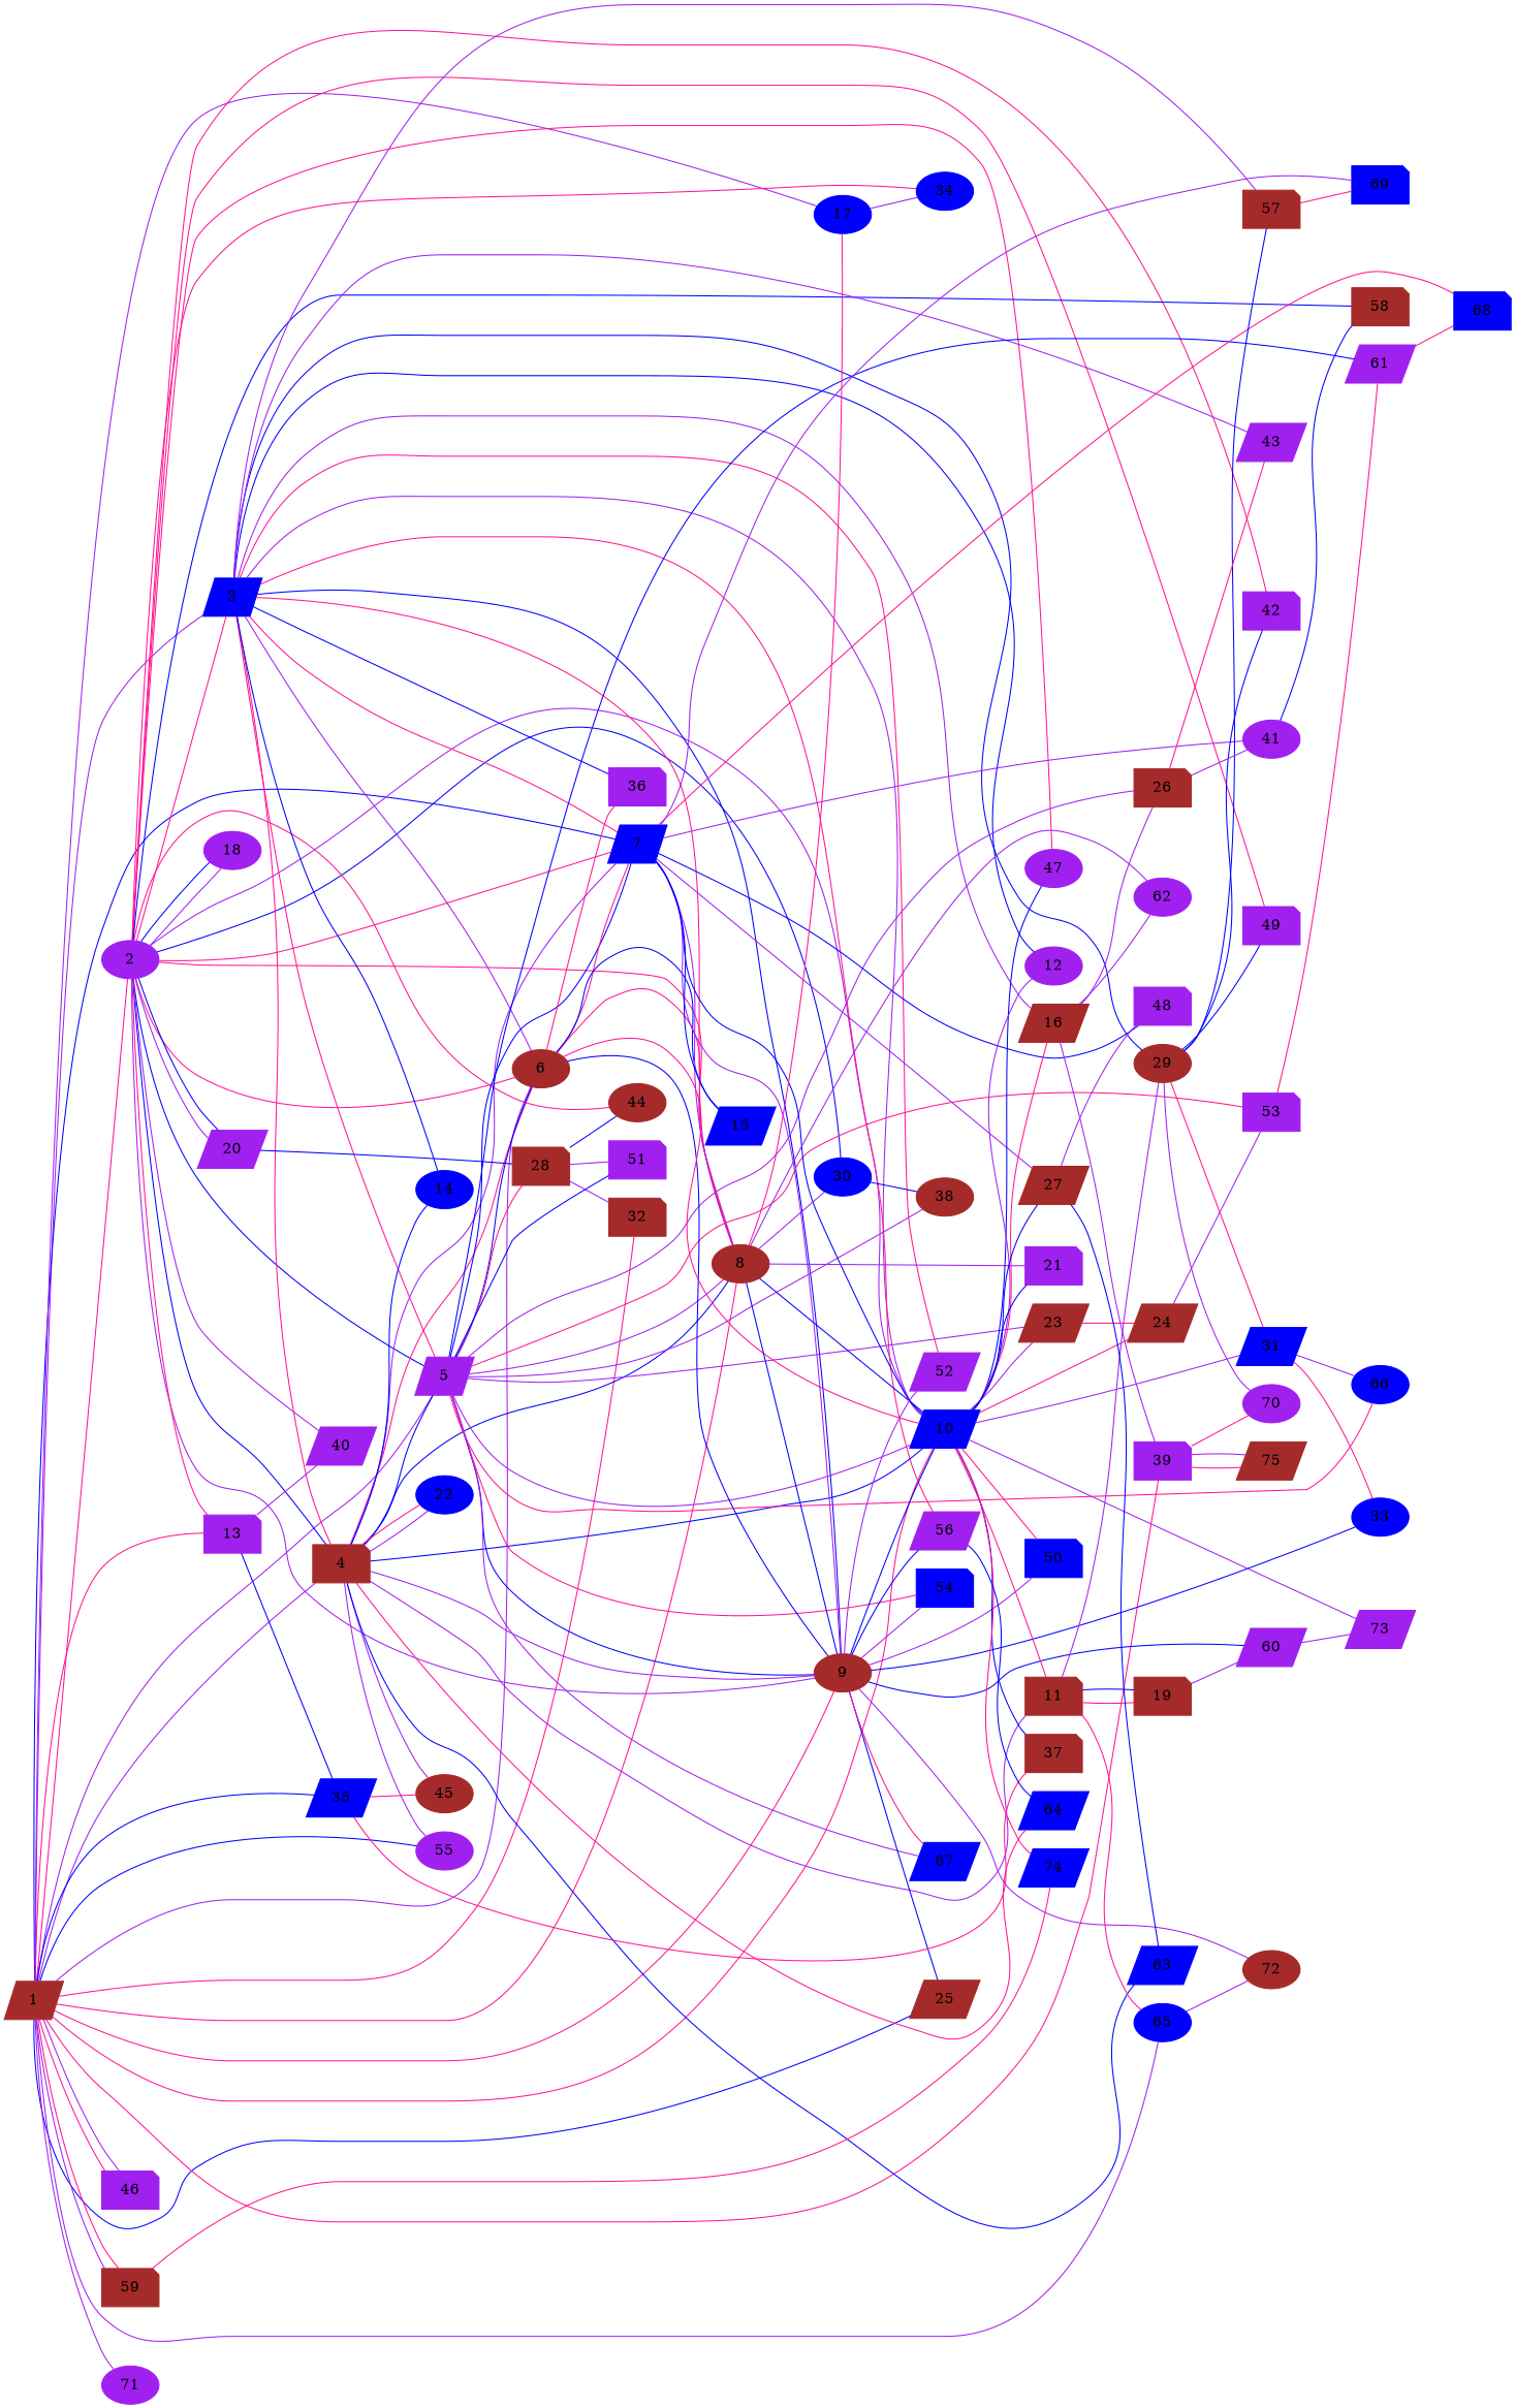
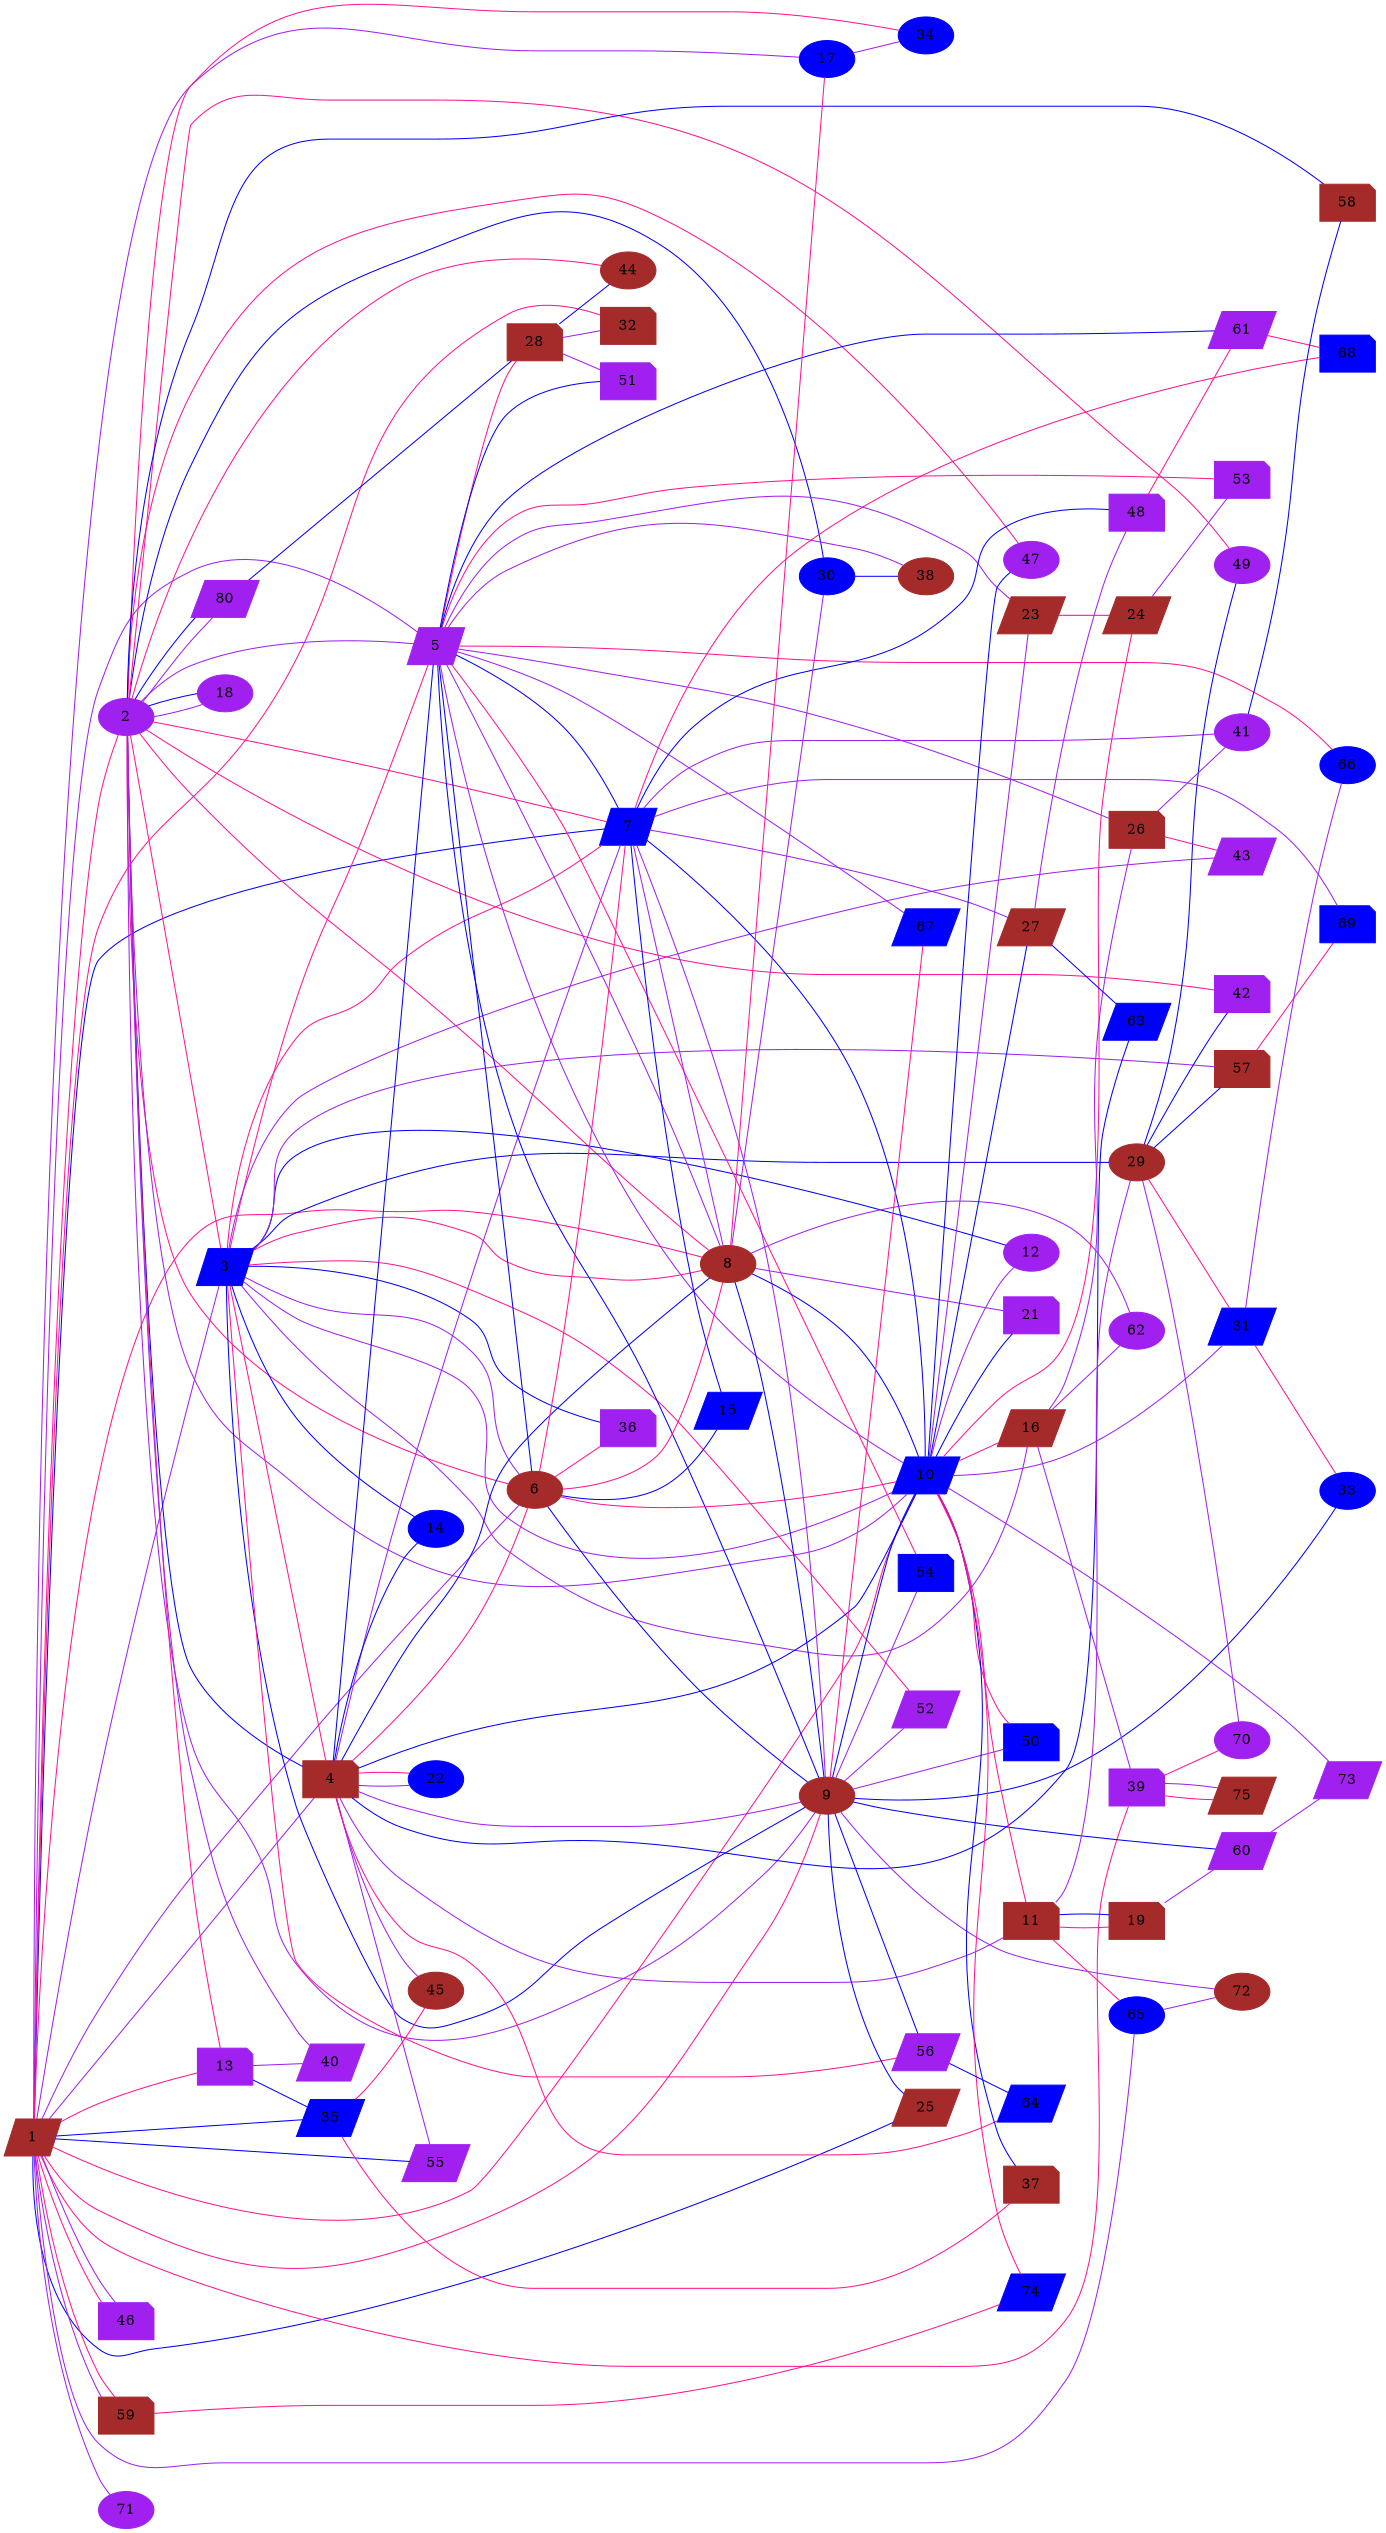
  graph {
    rankdir=LR
    node [color=purple shape=parallelogram style=filled]
    edge [color=purple]
    1 [color=brown]
    2 [shape=ellipse]
    3 [color=blue]
    4 [color=brown shape=note]
    5
    6 [color=brown shape=ellipse]
    7 [color=blue]
    8 [color=brown shape=ellipse]
    9 [color=brown shape=ellipse]
    10 [color=blue]
    13 [shape=note]
    17 [color=blue shape=ellipse]
    25 [color=brown]
    32 [color=brown shape=note]
    35 [color=blue]
    39 [shape=note]
    46 [shape=note]
-   55 [shape=ellipse]
+   55
    59 [color=brown shape=note]
    65 [color=blue shape=ellipse]
    71 [shape=ellipse]
    18 [shape=ellipse]
-   20
+   20 [label=80]
    30 [color=blue shape=ellipse]
    34 [color=blue shape=ellipse]
    40
    42 [shape=note]
    44 [color=brown shape=ellipse]
    47 [shape=ellipse]
-   49 [shape=note]
+   49 [shape=ellipse]
    58 [color=brown shape=note]
    12 [shape=ellipse]
    14 [color=blue shape=ellipse]
    16 [color=brown]
    29 [color=brown shape=ellipse]
    36 [shape=note]
    43
    52
    56
    57 [color=brown shape=note]
    11 [color=brown shape=note]
    22 [color=blue shape=ellipse]
    45 [color=brown shape=ellipse]
    63 [color=blue]
    64 [color=blue]
    23 [color=brown]
    26 [color=brown shape=note]
    28 [color=brown shape=note]
    38 [color=brown shape=ellipse]
    51 [shape=note]
    53 [shape=note]
    54 [color=blue shape=note]
    61
    66 [color=blue shape=ellipse]
    67 [color=blue]
    15 [color=blue]
    27 [color=brown]
    41 [shape=ellipse]
    48 [shape=note]
    68 [color=blue shape=note]
    69 [color=blue shape=note]
    21 [shape=note]
    62 [shape=ellipse]
    33 [color=blue shape=ellipse]
    50 [color=blue shape=note]
    60
    72 [color=brown shape=ellipse]
    24 [color=brown]
    31 [color=blue]
    37 [color=brown shape=note]
    73
    74 [color=blue]
    70 [shape=ellipse]
    75 [color=brown]
    19 [color=brown shape=note]
    1 -- 2 [color=deeppink]
    1 -- 3
    1 -- 4
    1 -- 5
    1 -- 6
    1 -- 7 [color=blue]
    1 -- 8 [color=deeppink]
    1 -- 9 [color=deeppink]
    1 -- 10 [color=deeppink]
    1 -- 13 [color=deeppink]
    1 -- 17
    1 -- 25 [color=blue]
    1 -- 32 [color=deeppink]
    1 -- 35 [color=blue]
    1 -- 39 [color=deeppink]
    1 -- 46 [color=deeppink]
    1 -- 46
    1 -- 55 [color=blue]
    1 -- 59
    1 -- 59 [color=deeppink]
    1 -- 65
    1 -- 71
    2 -- 3 [color=deeppink]
    2 -- 4 [color=blue]
-   2 -- 5 [color=blue]
+   2 -- 5
    2 -- 6 [color=deeppink]
    2 -- 7 [color=deeppink]
    2 -- 8 [color=deeppink]
    2 -- 9
    2 -- 10
    2 -- 13 [color=deeppink]
    2 -- 18
    2 -- 18 [color=blue]
    2 -- 20
    2 -- 20 [color=blue]
    2 -- 30 [color=blue]
    2 -- 34 [color=deeppink]
    2 -- 40
    2 -- 42 [color=deeppink]
    2 -- 44 [color=deeppink]
    2 -- 47 [color=deeppink]
    2 -- 49 [color=deeppink]
    2 -- 58 [color=blue]
    3 -- 4 [color=deeppink]
    3 -- 5 [color=deeppink]
    3 -- 6
    3 -- 7 [color=deeppink]
    3 -- 8 [color=deeppink]
    3 -- 9 [color=blue]
    3 -- 10
    3 -- 12 [color=blue]
    3 -- 14 [color=blue]
    3 -- 16
    3 -- 29 [color=blue]
    3 -- 36 [color=blue]
    3 -- 43
    3 -- 52 [color=deeppink]
    3 -- 56 [color=deeppink]
    3 -- 57
    4 -- 5 [color=blue]
    4 -- 6 [color=deeppink]
    4 -- 7
    4 -- 8 [color=blue]
    4 -- 9
    4 -- 10 [color=blue]
    4 -- 55
    4 -- 14 [color=blue]
    4 -- 11
    4 -- 22
    4 -- 22 [color=deeppink]
    4 -- 45
    4 -- 63 [color=blue]
    4 -- 64 [color=deeppink]
    5 -- 6 [color=blue]
    5 -- 7 [color=blue]
    5 -- 8
    5 -- 9 [color=blue]
    5 -- 10
    5 -- 23
    5 -- 26
    5 -- 28 [color=deeppink]
    5 -- 38
    5 -- 51 [color=blue]
    5 -- 53 [color=deeppink]
    5 -- 54 [color=deeppink]
    5 -- 61 [color=blue]
    5 -- 66 [color=deeppink]
    5 -- 67
    6 -- 7 [color=deeppink]
    6 -- 8 [color=deeppink]
    6 -- 9 [color=blue]
    6 -- 10 [color=deeppink]
    6 -- 36 [color=deeppink]
    6 -- 15 [color=blue]
    7 -- 8
    7 -- 9
    7 -- 10 [color=blue]
    7 -- 15 [color=blue]
    7 -- 27
    7 -- 41
    7 -- 48 [color=blue]
    7 -- 68 [color=deeppink]
    7 -- 69
    8 -- 9 [color=blue]
    8 -- 10 [color=blue]
    8 -- 17 [color=deeppink]
    8 -- 30
    8 -- 21
    8 -- 62
    9 -- 10 [color=blue]
    9 -- 25 [color=blue]
    9 -- 52
    9 -- 56 [color=blue]
    9 -- 54
    9 -- 67 [color=deeppink]
    9 -- 33 [color=blue]
    9 -- 50
    9 -- 60 [color=blue]
    9 -- 72
    10 -- 47 [color=blue]
    10 -- 12
    10 -- 16 [color=deeppink]
    10 -- 11 [color=deeppink]
    10 -- 23
    10 -- 27 [color=blue]
    10 -- 21 [color=blue]
    10 -- 50 [color=deeppink]
    10 -- 24 [color=deeppink]
    10 -- 31
    10 -- 37 [color=blue]
    10 -- 73
    10 -- 74 [color=deeppink]
    13 -- 35 [color=blue]
    13 -- 40
    17 -- 34
    35 -- 45 [color=deeppink]
    35 -- 37 [color=deeppink]
    39 -- 70 [color=deeppink]
    39 -- 75 [color=deeppink]
    39 -- 75
    59 -- 74 [color=deeppink]
    65 -- 72
    20 -- 28 [color=blue]
    30 -- 38 [color=blue]
    16 -- 39
    16 -- 26
    16 -- 62
    29 -- 42 [color=blue]
    29 -- 49 [color=blue]
    29 -- 57 [color=blue]
    29 -- 31 [color=deeppink]
    29 -- 70
    56 -- 64 [color=blue]
    57 -- 69 [color=deeppink]
    11 -- 65 [color=deeppink]
    11 -- 29
    11 -- 19 [color=deeppink]
    11 -- 19 [color=blue]
    23 -- 24 [color=deeppink]
    26 -- 43 [color=deeppink]
    26 -- 41
    28 -- 32
    28 -- 44 [color=blue]
    28 -- 51
-   53 -- 61 [color=deeppink]
+   48 -- 61 [color=deeppink]
    61 -- 68 [color=deeppink]
    27 -- 63 [color=blue]
    27 -- 48
    41 -- 58 [color=blue]
    60 -- 73
    24 -- 53
    31 -- 66
    31 -- 33 [color=deeppink]
    19 -- 60
  }
